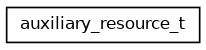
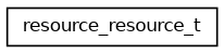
  digraph {
    rankdir=LR
-   n1 [color=black fillcolor=white fontname=Helvetica fontsize=10 height=0.2 label=auxiliary_resource_t shape=record style=filled width=0.4]
+   n1 [color=black fillcolor=white fontname=Helvetica fontsize=10 height=0.2 label=resource_resource_t shape=record style=filled width=0.4]
  }
